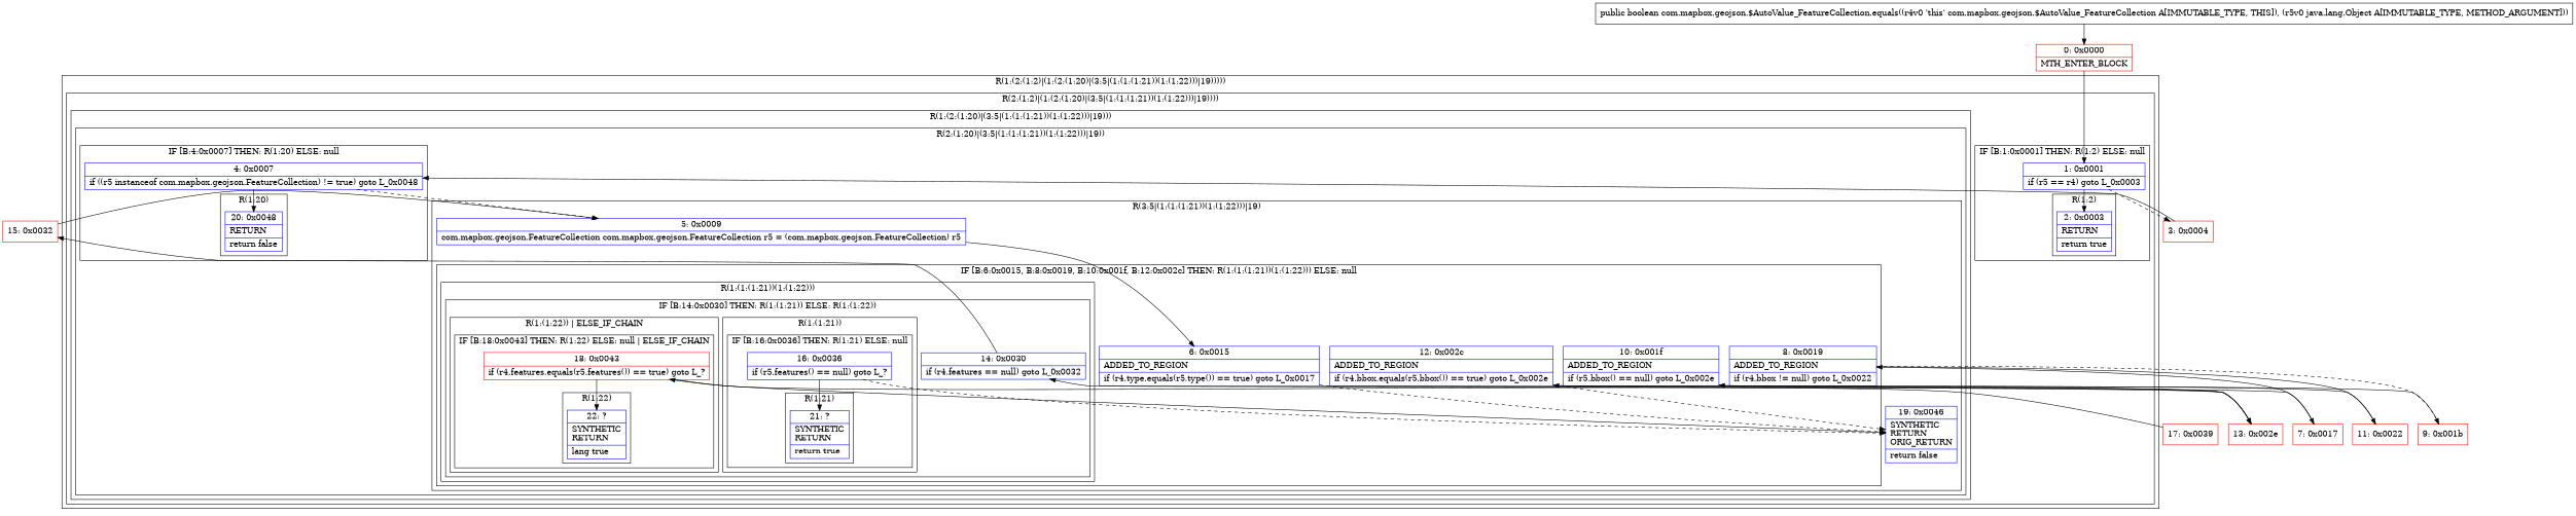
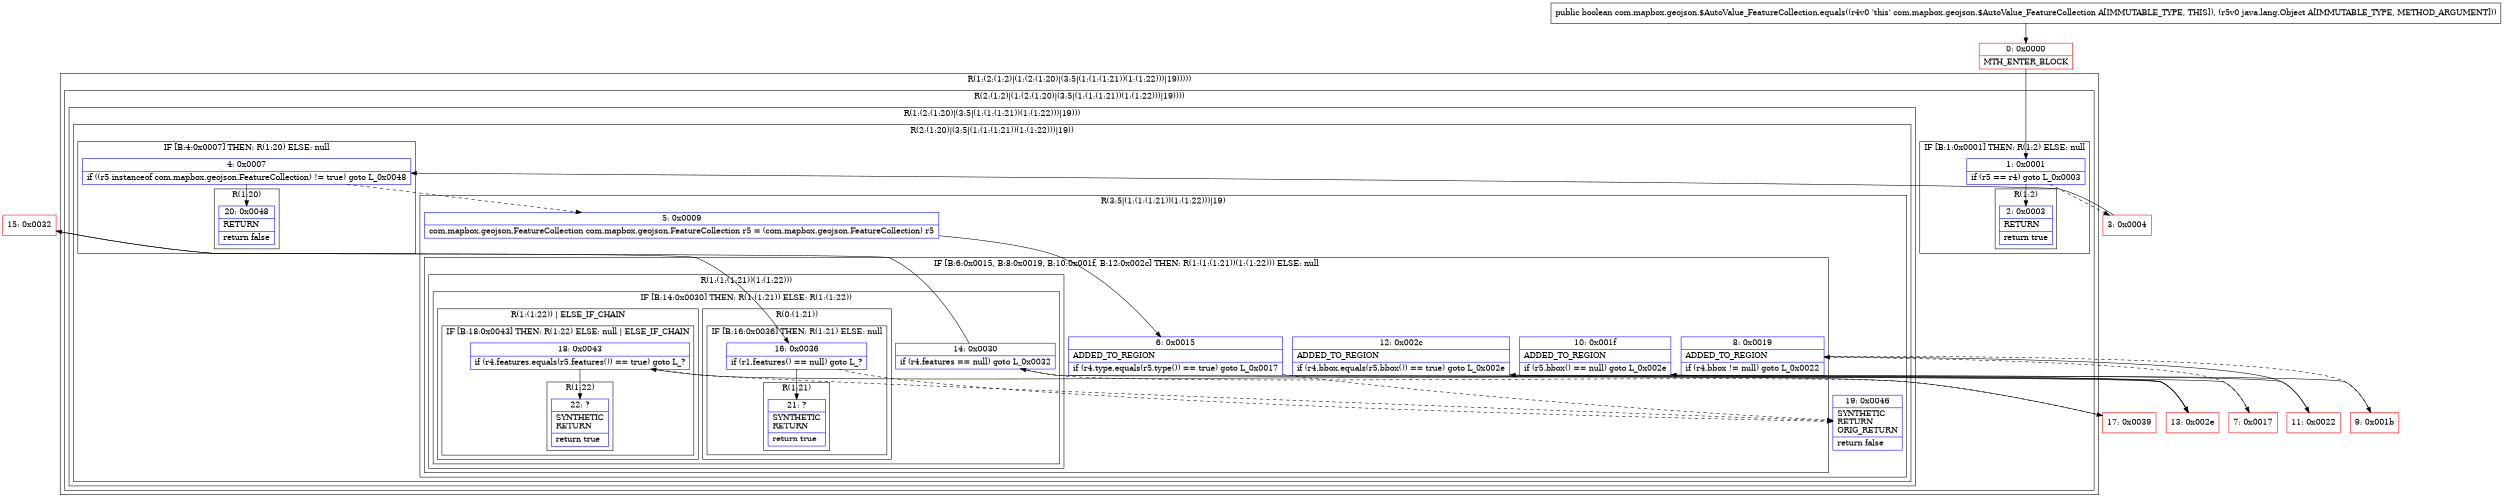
  digraph {
    fontname="DejaVu Serif"
    node [color=blue fontname="DejaVu Serif" shape=record]
    edge [fontname="DejaVu Serif"]
    n1 [label="{2\:\ 0x0003|RETURN\l|return true\l}"]
    n2 [label="{1\:\ 0x0001|if (r5 == r4) goto L_0x0003\l}"]
    n3 [label="{20\:\ 0x0048|RETURN\l|return false\l}"]
    n4 [label="{4\:\ 0x0007|if ((r5 instanceof com.mapbox.geojson.FeatureCollection) != true) goto L_0x0048\l}"]
    n5 [label="{21\:\ ?|SYNTHETIC\lRETURN\l|return true\l}"]
-   n6 [label="{16\:\ 0x0036|if (r5.features() == null) goto L_?\l}"]
-   n7 [label="{22\:\ ?|SYNTHETIC\lRETURN\l|lang true\l}"]
-   n8 [color=red label="{18\:\ 0x0043|if (r4.features.equals(r5.features()) == true) goto L_?\l}"]
+   n6 [label="{16\:\ 0x0036|if (r1.features() == null) goto L_?\l}"]
+   n7 [label="{22\:\ ?|SYNTHETIC\lRETURN\l|return true\l}"]
+   n8 [label="{18\:\ 0x0043|if (r4.features.equals(r5.features()) == true) goto L_?\l}"]
    n9 [label="{14\:\ 0x0030|if (r4.features == null) goto L_0x0032\l}"]
    n10 [label="{6\:\ 0x0015|ADDED_TO_REGION\l|if (r4.type.equals(r5.type()) == true) goto L_0x0017\l}"]
    n11 [label="{8\:\ 0x0019|ADDED_TO_REGION\l|if (r4.bbox != null) goto L_0x0022\l}"]
    n12 [label="{10\:\ 0x001f|ADDED_TO_REGION\l|if (r5.bbox() == null) goto L_0x002e\l}"]
    n13 [label="{12\:\ 0x002c|ADDED_TO_REGION\l|if (r4.bbox.equals(r5.bbox()) == true) goto L_0x002e\l}"]
    n14 [label="{5\:\ 0x0009|com.mapbox.geojson.FeatureCollection com.mapbox.geojson.FeatureCollection r5 = (com.mapbox.geojson.FeatureCollection) r5\l}"]
    n15 [label="{19\:\ 0x0046|SYNTHETIC\lRETURN\lORIG_RETURN\l|return false\l}"]
    n16 [color=red label="{3\:\ 0x0004}"]
    n17 [color=red label="{15\:\ 0x0032}"]
    n18 [color=red label="{17\:\ 0x0039}"]
    n19 [color=red label="{7\:\ 0x0017}"]
    n20 [color=red label="{9\:\ 0x001b}"]
    n21 [color=red label="{11\:\ 0x0022}"]
    n22 [color=red label="{13\:\ 0x002e}"]
    n23 [color=red label="{0\:\ 0x0000|MTH_ENTER_BLOCK\l}"]
    n24 [label="{public boolean com.mapbox.geojson.$AutoValue_FeatureCollection.equals((r4v0 'this' com.mapbox.geojson.$AutoValue_FeatureCollection A[IMMUTABLE_TYPE, THIS]), (r5v0 java.lang.Object A[IMMUTABLE_TYPE, METHOD_ARGUMENT])) }" color=""]
    subgraph cluster_1 {
      label="R(1:(2:(1:2)|(1:(2:(1:20)|(3:5|(1:(1:(1:21))(1:(1:22)))|19)))))"
      subgraph cluster_2 {
        label="R(2:(1:2)|(1:(2:(1:20)|(3:5|(1:(1:(1:21))(1:(1:22)))|19))))"
        subgraph cluster_3 {
          label="IF [B:1:0x0001] THEN: R(1:2) ELSE: null"
          n2
          subgraph cluster_4 {
            label="R(1:2)"
            n1
          }
        }
        subgraph cluster_5 {
          label="R(1:(2:(1:20)|(3:5|(1:(1:(1:21))(1:(1:22)))|19)))"
          subgraph cluster_6 {
            label="R(2:(1:20)|(3:5|(1:(1:(1:21))(1:(1:22)))|19))"
            subgraph cluster_7 {
              label="IF [B:4:0x0007] THEN: R(1:20) ELSE: null"
              n4
              subgraph cluster_8 {
                label="R(1:20)"
                n3
              }
            }
            subgraph cluster_9 {
              label="R(3:5|(1:(1:(1:21))(1:(1:22)))|19)"
              n14
              n15
              subgraph cluster_10 {
                label="IF [B:6:0x0015, B:8:0x0019, B:10:0x001f, B:12:0x002c] THEN: R(1:(1:(1:21))(1:(1:22))) ELSE: null"
                n10
                n11
                n12
                n13
                subgraph cluster_11 {
                  label="R(1:(1:(1:21))(1:(1:22)))"
                  subgraph cluster_12 {
                    label="IF [B:14:0x0030] THEN: R(1:(1:21)) ELSE: R(1:(1:22))"
                    n9
                    subgraph cluster_13 {
-                     label="R(1:(1:21))"
+                     label="R(0:(1:21))"
                      subgraph cluster_14 {
                        label="IF [B:16:0x0036] THEN: R(1:21) ELSE: null"
                        n6
                        subgraph cluster_15 {
                          label="R(1:21)"
                          n5
                        }
                      }
                    }
                    subgraph cluster_16 {
                      label="R(1:(1:22)) | ELSE_IF_CHAIN\l"
                      subgraph cluster_17 {
                        label="IF [B:18:0x0043] THEN: R(1:22) ELSE: null | ELSE_IF_CHAIN\l"
                        n8
                        subgraph cluster_18 {
                          label="R(1:22)"
                          n7
                        }
                      }
                    }
                  }
                }
              }
            }
          }
        }
      }
    }
    n2 -> n1
    n2 -> n16 [style=dashed]
    n4 -> n3
    n4 -> n14 [style=dashed]
    n6 -> n5
    n6 -> n15 [style=dashed]
    n8 -> n7
-   n8 -> n15 [style=solid]
+   n8 -> n15 [style=dashed]
    n9 -> n17
+   n9 -> n18 [style=dashed]
    n10 -> n15 [style=dashed]
    n10 -> n19
    n11 -> n20 [style=dashed]
    n11 -> n21
    n12 -> n22
-   n13 -> n15 [style=dashed]
    n13 -> n22
    n14 -> n10
    n16 -> n4
-   n17 -> n14
+   n17 -> n6
    n18 -> n8
-   n19 -> n11
+   n19 -> n11 [style=dashed]
    n20 -> n12
    n21 -> n13
    n22 -> n9
    n23 -> n2
    n24 -> n23
  }
